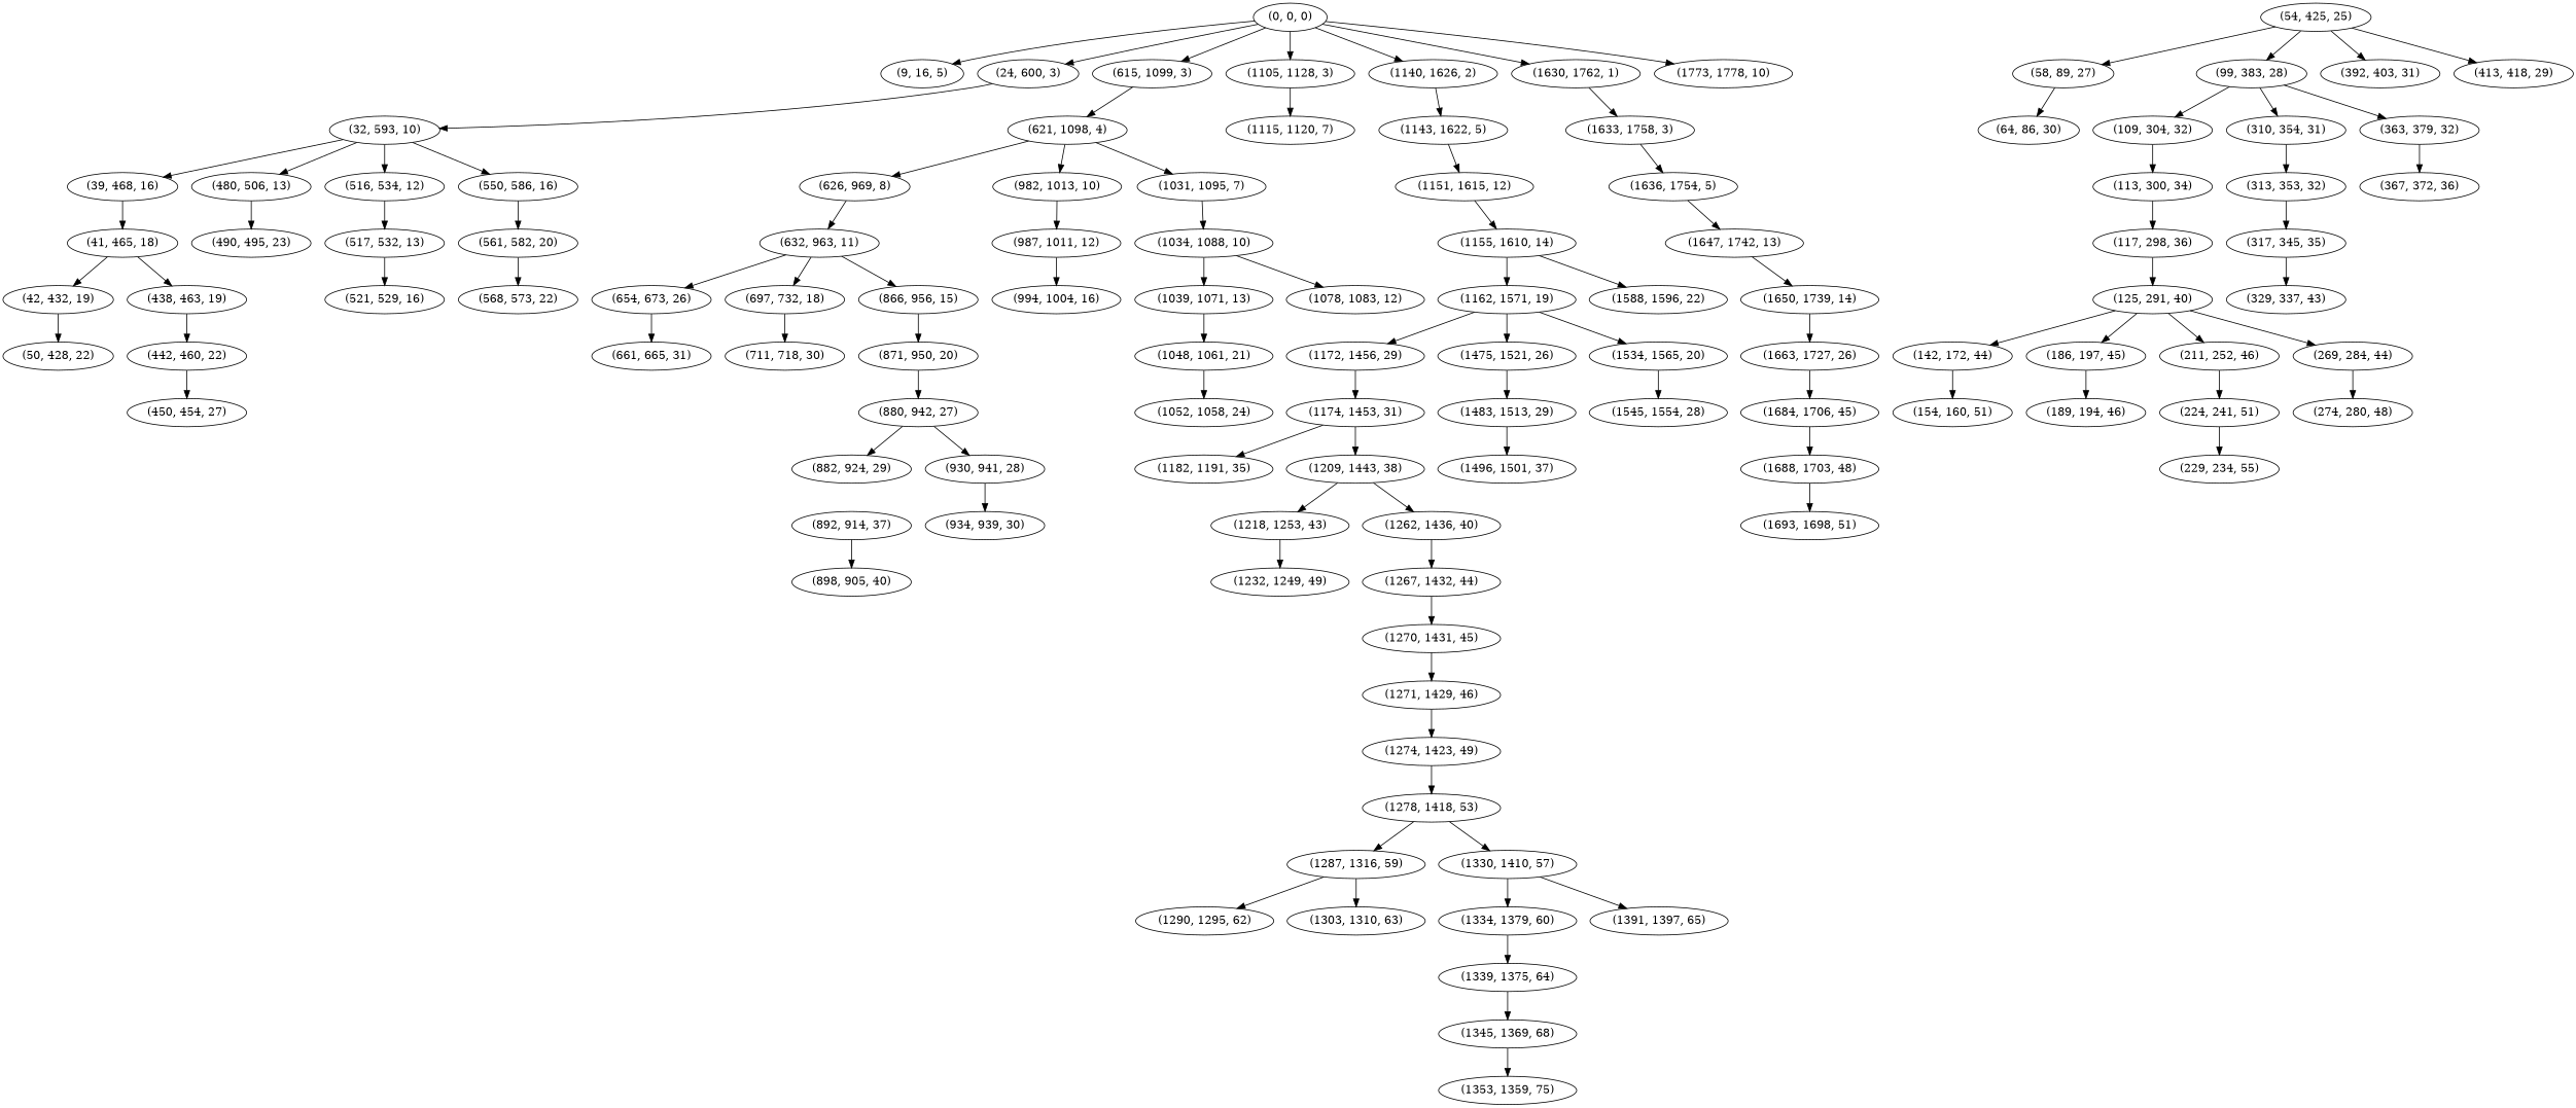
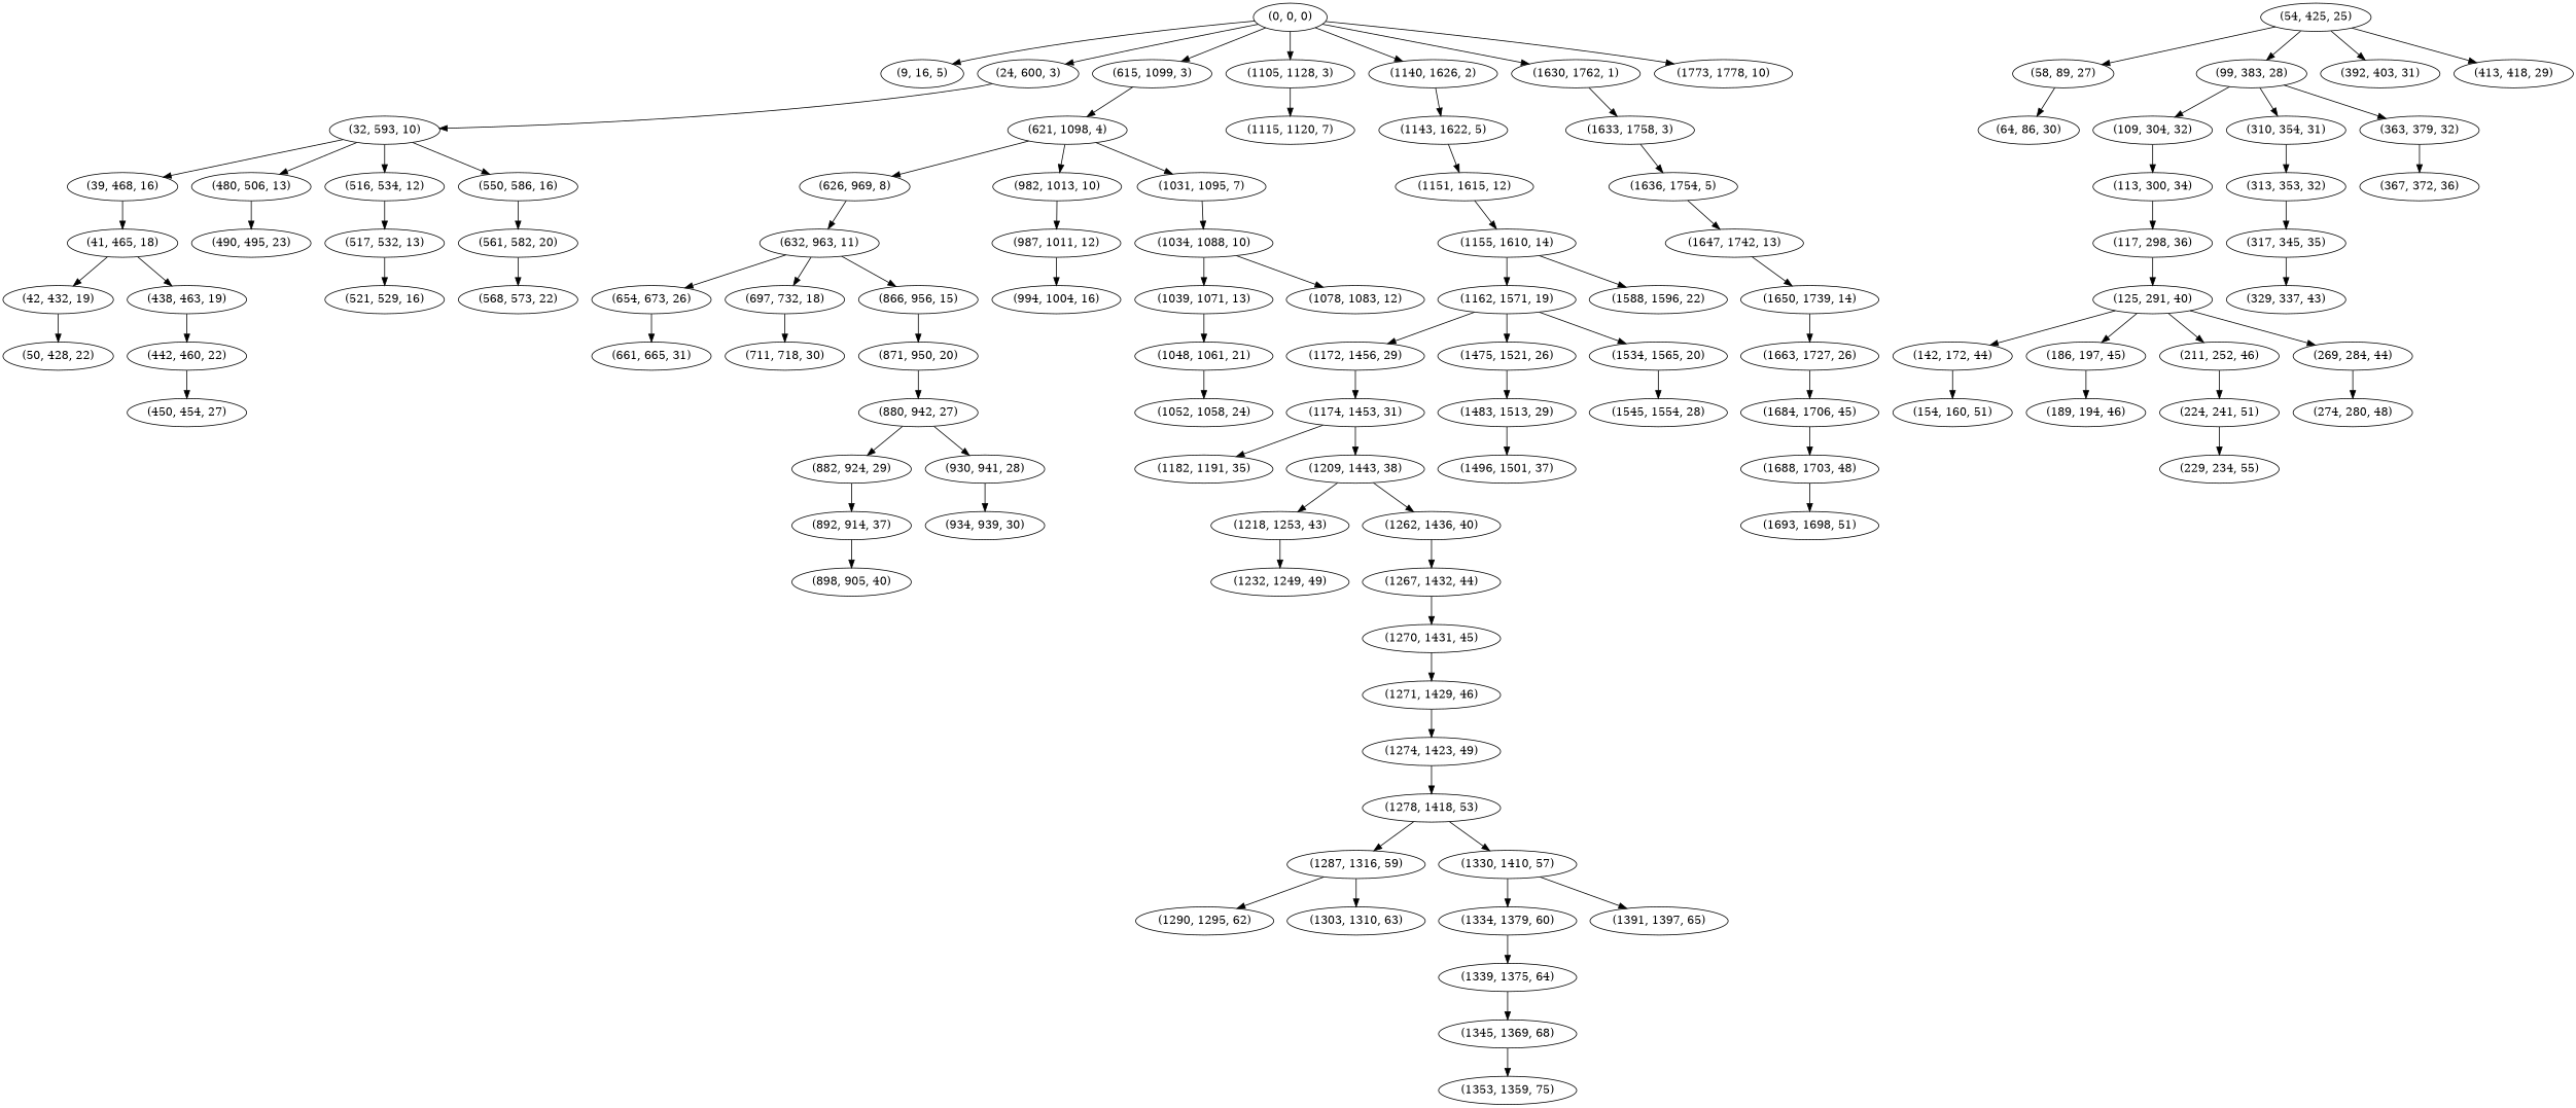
  digraph {
    "(0, 0, 0)"
    "(9, 16, 5)"
    "(24, 600, 3)"
    "(615, 1099, 3)"
    "(1105, 1128, 3)"
    "(1140, 1626, 2)"
    "(1630, 1762, 1)"
    "(1773, 1778, 10)"
    "(32, 593, 10)"
    "(621, 1098, 4)"
    "(1115, 1120, 7)"
    "(1143, 1622, 5)"
    "(1633, 1758, 3)"
    "(39, 468, 16)"
    "(480, 506, 13)"
    "(516, 534, 12)"
    "(550, 586, 16)"
    "(41, 465, 18)"
    "(490, 495, 23)"
    "(517, 532, 13)"
    "(561, 582, 20)"
    "(42, 432, 19)"
    "(438, 463, 19)"
    "(50, 428, 22)"
    "(442, 460, 22)"
    "(54, 425, 25)"
    "(58, 89, 27)"
    "(99, 383, 28)"
    "(392, 403, 31)"
    "(413, 418, 29)"
    "(64, 86, 30)"
    "(109, 304, 32)"
    "(310, 354, 31)"
    "(363, 379, 32)"
    "(113, 300, 34)"
    "(313, 353, 32)"
    "(367, 372, 36)"
    "(117, 298, 36)"
    "(125, 291, 40)"
    "(142, 172, 44)"
    "(186, 197, 45)"
    "(211, 252, 46)"
    "(269, 284, 44)"
    "(154, 160, 51)"
    "(189, 194, 46)"
    "(224, 241, 51)"
    "(274, 280, 48)"
    "(229, 234, 55)"
    "(317, 345, 35)"
    "(329, 337, 43)"
    "(450, 454, 27)"
    "(521, 529, 16)"
    "(568, 573, 22)"
    "(626, 969, 8)"
    "(982, 1013, 10)"
    "(1031, 1095, 7)"
    "(632, 963, 11)"
    "(987, 1011, 12)"
    "(1034, 1088, 10)"
    "(654, 673, 26)"
    "(697, 732, 18)"
    "(866, 956, 15)"
    "(661, 665, 31)"
    "(711, 718, 30)"
    "(871, 950, 20)"
    "(880, 942, 27)"
    "(882, 924, 29)"
    "(930, 941, 28)"
    "(892, 914, 37)"
    "(934, 939, 30)"
    "(898, 905, 40)"
    "(994, 1004, 16)"
    "(1039, 1071, 13)"
    "(1078, 1083, 12)"
    "(1048, 1061, 21)"
    "(1052, 1058, 24)"
    "(1151, 1615, 12)"
    "(1155, 1610, 14)"
    "(1162, 1571, 19)"
    "(1588, 1596, 22)"
    "(1172, 1456, 29)"
    "(1475, 1521, 26)"
    "(1534, 1565, 20)"
    "(1174, 1453, 31)"
    "(1483, 1513, 29)"
    "(1545, 1554, 28)"
    "(1182, 1191, 35)"
    "(1209, 1443, 38)"
    "(1218, 1253, 43)"
    "(1262, 1436, 40)"
    n91 [label="(1232, 1249, 49)"]
    "(1267, 1432, 44)"
    "(1270, 1431, 45)"
    "(1271, 1429, 46)"
    "(1274, 1423, 49)"
    "(1278, 1418, 53)"
    "(1287, 1316, 59)"
    "(1330, 1410, 57)"
    "(1290, 1295, 62)"
    "(1303, 1310, 63)"
    "(1334, 1379, 60)"
    "(1391, 1397, 65)"
    "(1339, 1375, 64)"
    "(1345, 1369, 68)"
    "(1353, 1359, 75)"
    "(1496, 1501, 37)"
    "(1636, 1754, 5)"
    "(1647, 1742, 13)"
    "(1650, 1739, 14)"
    "(1663, 1727, 26)"
    "(1684, 1706, 45)"
    "(1688, 1703, 48)"
    "(1693, 1698, 51)"
    "(0, 0, 0)" -> "(9, 16, 5)"
    "(0, 0, 0)" -> "(24, 600, 3)"
    "(0, 0, 0)" -> "(615, 1099, 3)"
    "(0, 0, 0)" -> "(1105, 1128, 3)"
    "(0, 0, 0)" -> "(1140, 1626, 2)"
    "(0, 0, 0)" -> "(1630, 1762, 1)"
    "(0, 0, 0)" -> "(1773, 1778, 10)"
    "(24, 600, 3)" -> "(32, 593, 10)"
    "(615, 1099, 3)" -> "(621, 1098, 4)"
    "(1105, 1128, 3)" -> "(1115, 1120, 7)"
    "(1140, 1626, 2)" -> "(1143, 1622, 5)"
    "(1630, 1762, 1)" -> "(1633, 1758, 3)"
    "(32, 593, 10)" -> "(39, 468, 16)"
    "(32, 593, 10)" -> "(480, 506, 13)"
    "(32, 593, 10)" -> "(516, 534, 12)"
    "(32, 593, 10)" -> "(550, 586, 16)"
    "(621, 1098, 4)" -> "(626, 969, 8)"
    "(621, 1098, 4)" -> "(982, 1013, 10)"
    "(621, 1098, 4)" -> "(1031, 1095, 7)"
    "(1143, 1622, 5)" -> "(1151, 1615, 12)"
    "(1633, 1758, 3)" -> "(1636, 1754, 5)"
    "(39, 468, 16)" -> "(41, 465, 18)"
    "(480, 506, 13)" -> "(490, 495, 23)"
    "(516, 534, 12)" -> "(517, 532, 13)"
    "(550, 586, 16)" -> "(561, 582, 20)"
    "(41, 465, 18)" -> "(42, 432, 19)"
    "(41, 465, 18)" -> "(438, 463, 19)"
    "(517, 532, 13)" -> "(521, 529, 16)"
    "(561, 582, 20)" -> "(568, 573, 22)"
    "(42, 432, 19)" -> "(50, 428, 22)"
    "(438, 463, 19)" -> "(442, 460, 22)"
    "(442, 460, 22)" -> "(450, 454, 27)"
    "(54, 425, 25)" -> "(58, 89, 27)"
    "(54, 425, 25)" -> "(99, 383, 28)"
    "(54, 425, 25)" -> "(392, 403, 31)"
    "(54, 425, 25)" -> "(413, 418, 29)"
    "(58, 89, 27)" -> "(64, 86, 30)"
    "(99, 383, 28)" -> "(109, 304, 32)"
    "(99, 383, 28)" -> "(310, 354, 31)"
    "(99, 383, 28)" -> "(363, 379, 32)"
    "(109, 304, 32)" -> "(113, 300, 34)"
    "(310, 354, 31)" -> "(313, 353, 32)"
    "(363, 379, 32)" -> "(367, 372, 36)"
    "(113, 300, 34)" -> "(117, 298, 36)"
    "(313, 353, 32)" -> "(317, 345, 35)"
    "(117, 298, 36)" -> "(125, 291, 40)"
    "(125, 291, 40)" -> "(142, 172, 44)"
    "(125, 291, 40)" -> "(186, 197, 45)"
    "(125, 291, 40)" -> "(211, 252, 46)"
    "(125, 291, 40)" -> "(269, 284, 44)"
    "(142, 172, 44)" -> "(154, 160, 51)"
    "(186, 197, 45)" -> "(189, 194, 46)"
    "(211, 252, 46)" -> "(224, 241, 51)"
    "(269, 284, 44)" -> "(274, 280, 48)"
    "(224, 241, 51)" -> "(229, 234, 55)"
    "(317, 345, 35)" -> "(329, 337, 43)"
    "(626, 969, 8)" -> "(632, 963, 11)"
    "(982, 1013, 10)" -> "(987, 1011, 12)"
    "(1031, 1095, 7)" -> "(1034, 1088, 10)"
    "(632, 963, 11)" -> "(654, 673, 26)"
    "(632, 963, 11)" -> "(697, 732, 18)"
    "(632, 963, 11)" -> "(866, 956, 15)"
    "(987, 1011, 12)" -> "(994, 1004, 16)"
    "(1034, 1088, 10)" -> "(1039, 1071, 13)"
    "(1034, 1088, 10)" -> "(1078, 1083, 12)"
    "(654, 673, 26)" -> "(661, 665, 31)"
    "(697, 732, 18)" -> "(711, 718, 30)"
    "(866, 956, 15)" -> "(871, 950, 20)"
    "(871, 950, 20)" -> "(880, 942, 27)"
    "(880, 942, 27)" -> "(882, 924, 29)"
    "(880, 942, 27)" -> "(930, 941, 28)"
+   "(882, 924, 29)" -> "(892, 914, 37)"
    "(930, 941, 28)" -> "(934, 939, 30)"
    "(892, 914, 37)" -> "(898, 905, 40)"
    "(1039, 1071, 13)" -> "(1048, 1061, 21)"
    "(1048, 1061, 21)" -> "(1052, 1058, 24)"
    "(1151, 1615, 12)" -> "(1155, 1610, 14)"
    "(1155, 1610, 14)" -> "(1162, 1571, 19)"
    "(1155, 1610, 14)" -> "(1588, 1596, 22)"
    "(1162, 1571, 19)" -> "(1172, 1456, 29)"
    "(1162, 1571, 19)" -> "(1475, 1521, 26)"
    "(1162, 1571, 19)" -> "(1534, 1565, 20)"
    "(1172, 1456, 29)" -> "(1174, 1453, 31)"
    "(1475, 1521, 26)" -> "(1483, 1513, 29)"
    "(1534, 1565, 20)" -> "(1545, 1554, 28)"
    "(1174, 1453, 31)" -> "(1182, 1191, 35)"
    "(1174, 1453, 31)" -> "(1209, 1443, 38)"
    "(1483, 1513, 29)" -> "(1496, 1501, 37)"
    "(1209, 1443, 38)" -> "(1218, 1253, 43)"
    "(1209, 1443, 38)" -> "(1262, 1436, 40)"
    "(1218, 1253, 43)" -> n91
    "(1262, 1436, 40)" -> "(1267, 1432, 44)"
    "(1267, 1432, 44)" -> "(1270, 1431, 45)"
    "(1270, 1431, 45)" -> "(1271, 1429, 46)"
    "(1271, 1429, 46)" -> "(1274, 1423, 49)"
    "(1274, 1423, 49)" -> "(1278, 1418, 53)"
    "(1278, 1418, 53)" -> "(1287, 1316, 59)"
    "(1278, 1418, 53)" -> "(1330, 1410, 57)"
    "(1287, 1316, 59)" -> "(1290, 1295, 62)"
    "(1287, 1316, 59)" -> "(1303, 1310, 63)"
    "(1330, 1410, 57)" -> "(1334, 1379, 60)"
    "(1330, 1410, 57)" -> "(1391, 1397, 65)"
    "(1334, 1379, 60)" -> "(1339, 1375, 64)"
    "(1339, 1375, 64)" -> "(1345, 1369, 68)"
    "(1345, 1369, 68)" -> "(1353, 1359, 75)"
    "(1636, 1754, 5)" -> "(1647, 1742, 13)"
    "(1647, 1742, 13)" -> "(1650, 1739, 14)"
    "(1650, 1739, 14)" -> "(1663, 1727, 26)"
    "(1663, 1727, 26)" -> "(1684, 1706, 45)"
    "(1684, 1706, 45)" -> "(1688, 1703, 48)"
    "(1688, 1703, 48)" -> "(1693, 1698, 51)"
  }
